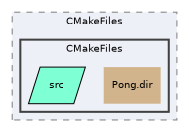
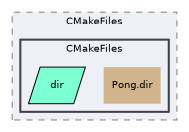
  digraph {
    compound=true
    node [fontname=Helvetica fontsize=10]
    n1 [label="Pong.dir" shape=plaintext style=filled fillcolor=tan color=blue]
-   n2 [color=black fillcolor=aquamarine label=src shape=parallelogram style="filled,"]
+   n2 [color=black fillcolor=aquamarine label=dir shape=parallelogram style="filled,"]
    subgraph cluster_1 {
      bgcolor="#edf0f7"
      fontname=Helvetica
      fontsize=10
      label=CMakeFiles
      pencolor=grey50
      style="filled,dashed,"
      subgraph cluster_2 {
        bgcolor="#edf0f7"
        fontname=Helvetica
        fontsize=10
        pencolor=grey25
        style="filled,bold,"
        n1
        n2
      }
    }
  }
